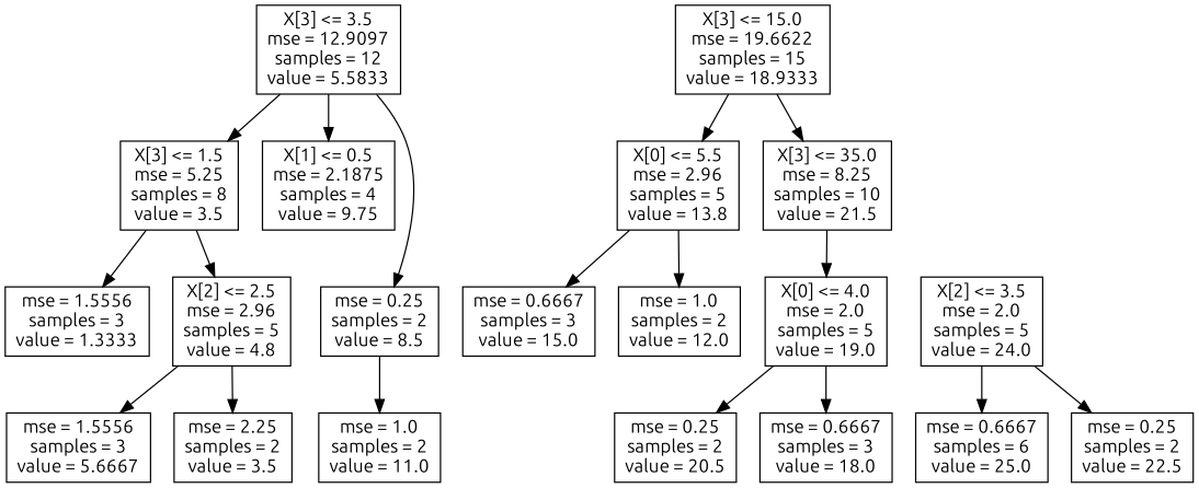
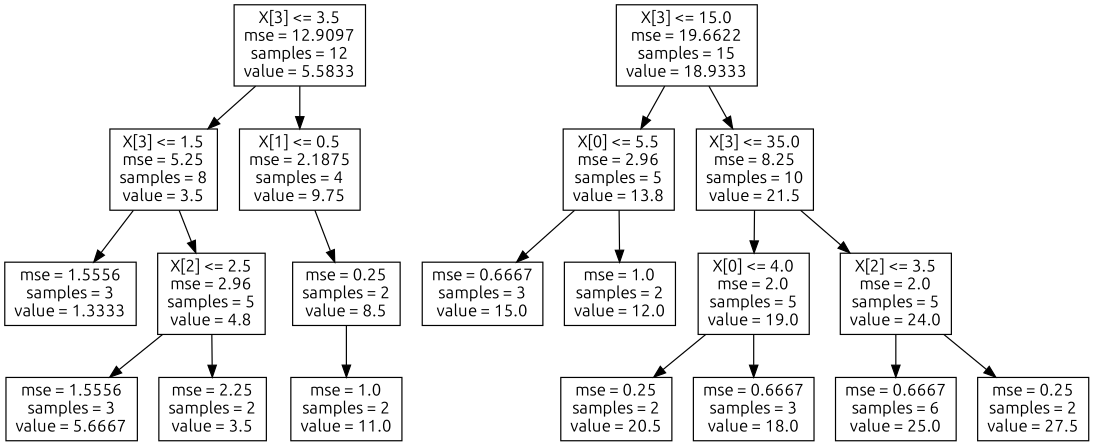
  digraph {
    fontname=Ubuntu
    node [fontname=Ubuntu shape=box]
    edge [fontname=Ubuntu]
    n1 [label="X[3] <= 3.5\nmse = 12.9097\nsamples = 12\nvalue = 5.5833"]
    n2 [label="X[3] <= 1.5\nmse = 5.25\nsamples = 8\nvalue = 3.5"]
    n3 [label="X[1] <= 0.5\nmse = 2.1875\nsamples = 4\nvalue = 9.75"]
    n4 [label="X[3] <= 15.0\nmse = 19.6622\nsamples = 15\nvalue = 18.9333"]
    n5 [label="X[0] <= 5.5\nmse = 2.96\nsamples = 5\nvalue = 13.8"]
    n6 [label="X[3] <= 35.0\nmse = 8.25\nsamples = 10\nvalue = 21.5"]
    n7 [label="mse = 1.5556\nsamples = 3\nvalue = 1.3333"]
    n8 [label="X[2] <= 2.5\nmse = 2.96\nsamples = 5\nvalue = 4.8"]
    n9 [label="mse = 0.25\nsamples = 2\nvalue = 8.5"]
    n10 [label="mse = 1.5556\nsamples = 3\nvalue = 5.6667"]
    n11 [label="mse = 2.25\nsamples = 2\nvalue = 3.5"]
    n12 [label="mse = 1.0\nsamples = 2\nvalue = 11.0"]
    n13 [label="mse = 0.6667\nsamples = 3\nvalue = 15.0"]
    n14 [label="mse = 1.0\nsamples = 2\nvalue = 12.0"]
    n15 [label="X[0] <= 4.0\nmse = 2.0\nsamples = 5\nvalue = 19.0"]
    n16 [label="X[2] <= 3.5\nmse = 2.0\nsamples = 5\nvalue = 24.0"]
    n17 [label="mse = 0.25\nsamples = 2\nvalue = 20.5"]
    n18 [label="mse = 0.6667\nsamples = 3\nvalue = 18.0"]
    n19 [label="mse = 0.6667\nsamples = 6\nvalue = 25.0"]
-   n20 [label="mse = 0.25\nsamples = 2\nvalue = 22.5"]
+   n20 [label="mse = 0.25\nsamples = 2\nvalue = 27.5"]
    n1 -> n2
    n1 -> n3
    n2 -> n7
    n2 -> n8
-   n1 -> n9
+   n3 -> n9
    n4 -> n5
    n4 -> n6
    n5 -> n13
    n5 -> n14
    n6 -> n15
+   n6 -> n16
    n8 -> n10
    n8 -> n11
    n9 -> n12
    n15 -> n17
    n15 -> n18
    n16 -> n19
    n16 -> n20
  }
